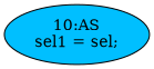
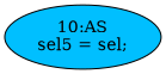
  strict digraph {
-   n1 [ast="<pyverilog.vparser.ast.Assign object at 0x7f663b8b1590>" def_var="['sel1']" fillcolor=deepskyblue label="10:AS\nsel1 = sel;" statements="[]" style=filled typ=Assign use_var="['sel']"]
+   n1 [ast="<pyverilog.vparser.ast.Assign object at 0x7f663b8b1590>" def_var="['sel1']" fillcolor=deepskyblue label="10:AS\nsel5 = sel;" statements="[]" style=filled typ=Assign use_var="['sel']"]
  }
